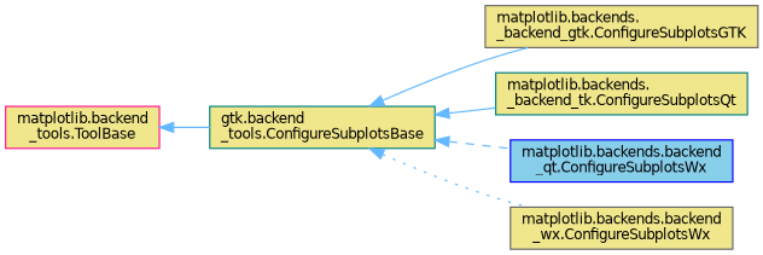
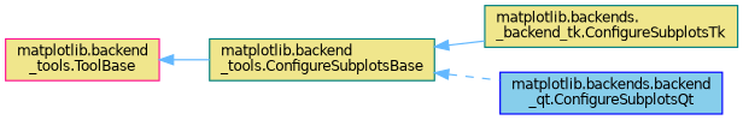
  digraph {
    rankdir=LR
    node [color=teal fillcolor=khaki fontname=Helvetica fontsize=10 shape=box style=filled]
    edge [color=steelblue1 dir=back fontname=Helvetica fontsize=10 labelfontname=Helvetica labelfontsize=10 style=solid]
-   n1 [fontcolor=black height=0.2 label="gtk.backend\l_tools.ConfigureSubplotsBase" width=0.4]
-   n2 [color=gray40 height=0.2 label="matplotlib.backends.\l_backend_gtk.ConfigureSubplotsGTK" width=0.4]
-   n3 [height=0.2 label="matplotlib.backends.\l_backend_tk.ConfigureSubplotsQt" width=0.4]
-   n4 [color=blue fillcolor=skyblue height=0.2 label="matplotlib.backends.backend\l_qt.ConfigureSubplotsWx" width=0.4]
-   n5 [color=gray40 height=0.2 label="matplotlib.backends.backend\l_wx.ConfigureSubplotsWx" width=0.4]
+   n1 [fontcolor=black height=0.2 label="matplotlib.backend\l_tools.ConfigureSubplotsBase" width=0.4]
+   n3 [height=0.2 label="matplotlib.backends.\l_backend_tk.ConfigureSubplotsTk" width=0.4]
+   n4 [color=blue fillcolor=skyblue height=0.2 label="matplotlib.backends.backend\l_qt.ConfigureSubplotsQt" width=0.4]
    n6 [color=deeppink height=0.2 label="matplotlib.backend\l_tools.ToolBase" width=0.4]
-   n1 -> n2
    n1 -> n3
    n1 -> n4 [style=dashed]
-   n1 -> n5 [style=dotted]
    n6 -> n1
  }
